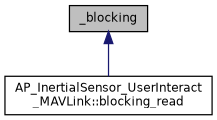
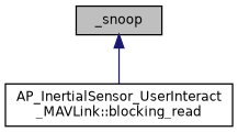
  digraph {
    rankdir=TB
    node [color=black fontname=Helvetica fontsize=10 shape=record style=filled]
-   n1 [fillcolor=grey75 fontcolor=black height=0.2 label=_blocking width=0.4]
+   n1 [fillcolor=grey75 fontcolor=black height=0.2 label=_snoop width=0.4]
    n2 [fillcolor=white height=0.2 label="AP_InertialSensor_UserInteract\l_MAVLink::blocking_read" width=0.4]
    n1 -> n2 [color=midnightblue dir=back fontname=Helvetica fontsize=10 labelfontname=Helvetica labelfontsize=10 style=solid]
  }
